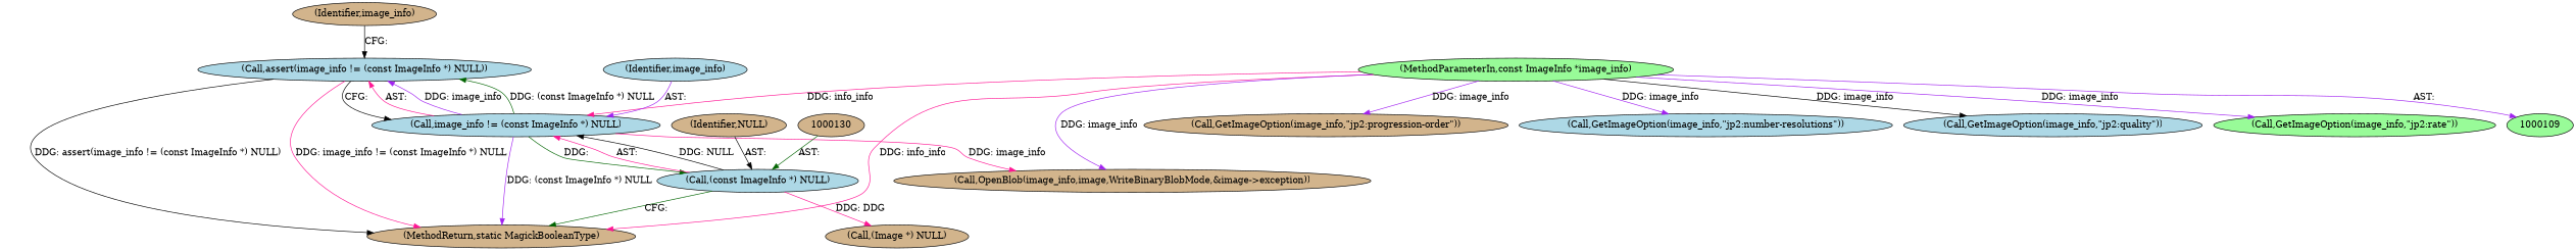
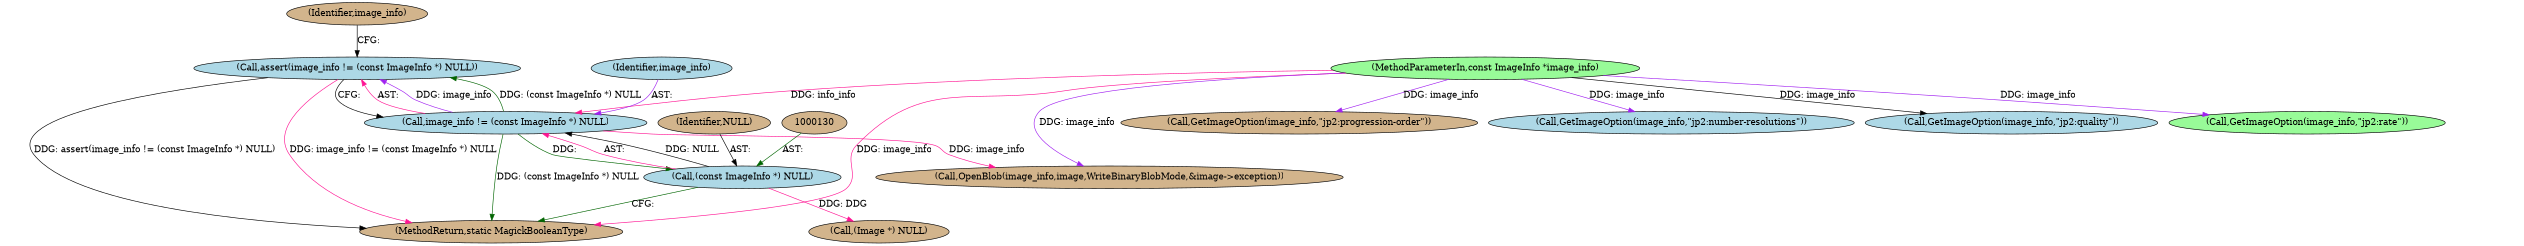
  digraph {
    node [fillcolor=tan style=filled]
    edge [color=deeppink]
    n1 [fillcolor=lightblue label="(Call,assert(image_info != (const ImageInfo *) NULL))"]
    n2 [fillcolor=lightblue label="(Call,image_info != (const ImageInfo *) NULL)"]
    n3 [label="(MethodReturn,static MagickBooleanType)"]
    n4 [fillcolor=lightblue label="(Call,(const ImageInfo *) NULL)"]
    n5 [label="(Call,OpenBlob(image_info,image,WriteBinaryBlobMode,&image->exception))"]
    n6 [label="(Call,(Image *) NULL)"]
    n7 [fillcolor=palegreen label="(MethodParameterIn,const ImageInfo *image_info)"]
    n8 [label="(Call,GetImageOption(image_info,\"jp2:progression-order\"))"]
    n9 [fillcolor=lightblue label="(Call,GetImageOption(image_info,\"jp2:number-resolutions\"))"]
    n10 [fillcolor=lightblue label="(Call,GetImageOption(image_info,\"jp2:quality\"))"]
    n11 [fillcolor=palegreen label="(Call,GetImageOption(image_info,\"jp2:rate\"))"]
-   1000109 [fillcolor=palegreen]
    n13 [label="(Identifier,NULL)"]
    n14 [label="(Identifier,image_info)"]
    n15 [fillcolor=lightblue label="(Identifier,image_info)"]
    1000130
    n1 -> n2 [color=black label="CFG: "]
    n1 -> n3 [color=black label="DDG: assert(image_info != (const ImageInfo *) NULL)"]
    n1 -> n3 [label="DDG: image_info != (const ImageInfo *) NULL"]
    n2 -> n1 [label="AST: "]
    n2 -> n1 [color=purple label="DDG: image_info"]
    n2 -> n1 [color=darkgreen label="DDG: (const ImageInfo *) NULL"]
-   n2 -> n3 [color=purple label="DDG: (const ImageInfo *) NULL"]
+   n2 -> n3 [color=darkgreen label="DDG: (const ImageInfo *) NULL"]
    n2 -> n4 [color=darkgreen label="DDG: "]
    n2 -> n5 [label="DDG: image_info"]
    n4 -> n2 [label="AST: "]
    n4 -> n2 [color=black label="DDG: NULL"]
    n4 -> n3 [color=darkgreen label="CFG: "]
    n4 -> n6 [label="DDG: DDG"]
    n7 -> n2 [label="DDG: info_info"]
-   n7 -> n3 [label="DDG: info_info"]
+   n7 -> n3 [label="DDG: image_info"]
    n7 -> n5 [color=purple label="DDG: image_info"]
    n7 -> n8 [color=purple label="DDG: image_info"]
    n7 -> n9 [color=purple label="DDG: image_info"]
    n7 -> n10 [color=black label="DDG: image_info"]
    n7 -> n11 [color=purple label="DDG: image_info"]
-   n7 -> 1000109 [color=purple label="AST: "]
    n13 -> n4 [color=black label="AST: "]
    n14 -> n1 [color=black label="CFG: "]
    n15 -> n2 [color=purple label="AST: "]
    1000130 -> n4 [color=darkgreen label="AST: "]
  }
